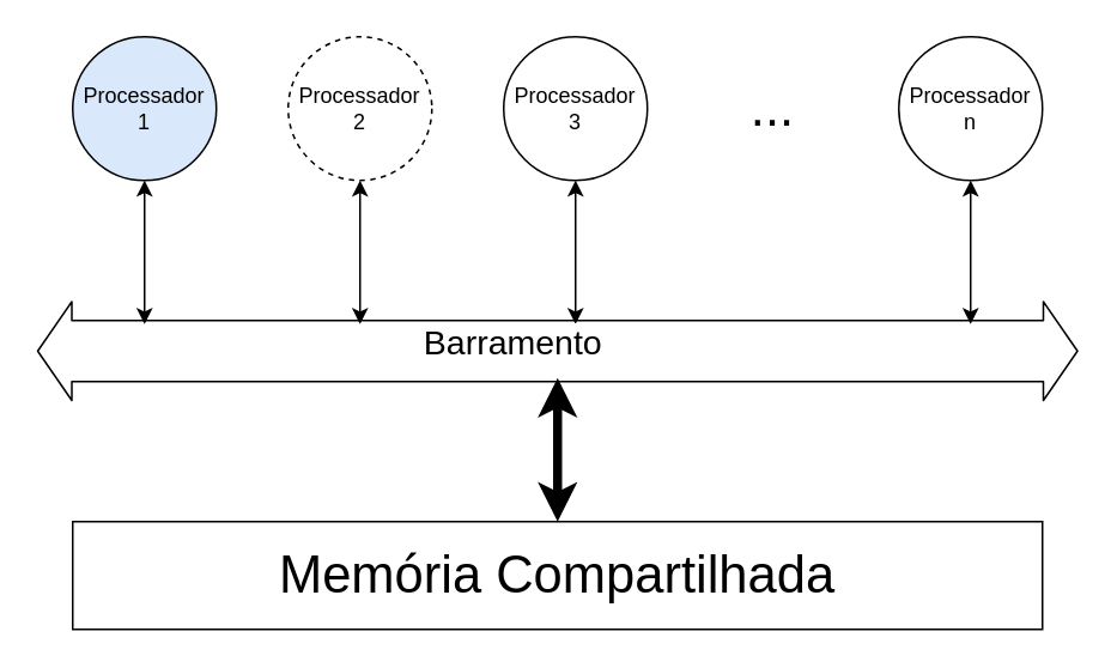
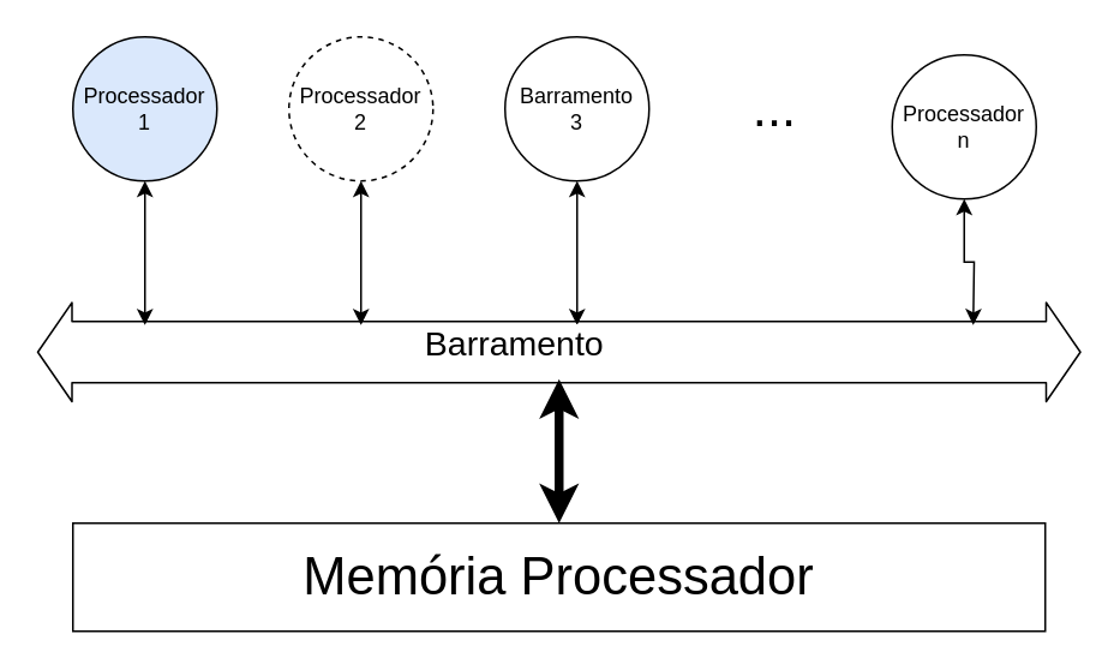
  <mxCell id="0" />
  <mxCell id="1" parent="0" />
  <mxCell id="2" style="edgeStyle=orthogonalEdgeStyle;rounded=0;orthogonalLoop=1;jettySize=auto;html=1;startArrow=classic;startFill=1;fontSize=19;" edge="1" parent="1" source="3"><mxGeometry relative="1" as="geometry"><mxPoint x="80" y="180" as="targetPoint" /></mxGeometry></mxCell>
  <mxCell id="3" value="Processador&lt;br&gt;1" style="ellipse;whiteSpace=wrap;html=1;aspect=fixed;fillColor=#dae8fc;" vertex="1" parent="1"><mxGeometry x="40" y="20" width="80" height="80" as="geometry" /></mxCell>
  <mxCell id="4" style="edgeStyle=orthogonalEdgeStyle;rounded=0;orthogonalLoop=1;jettySize=auto;html=1;startArrow=classic;startFill=1;fontSize=19;" edge="1" parent="1" source="5"><mxGeometry relative="1" as="geometry"><mxPoint x="200" y="180" as="targetPoint" /></mxGeometry></mxCell>
  <mxCell id="5" value="Processador&lt;br&gt;2" style="ellipse;whiteSpace=wrap;html=1;aspect=fixed;dashed=1;" vertex="1" parent="1"><mxGeometry x="160" y="20" width="80" height="80" as="geometry" /></mxCell>
  <mxCell id="6" style="edgeStyle=orthogonalEdgeStyle;rounded=0;orthogonalLoop=1;jettySize=auto;html=1;startArrow=classic;startFill=1;fontSize=19;" edge="1" parent="1" source="7"><mxGeometry relative="1" as="geometry"><mxPoint x="540" y="180" as="targetPoint" /></mxGeometry></mxCell>
- <mxCell id="7" value="Processador&lt;br&gt;n" style="ellipse;whiteSpace=wrap;html=1;aspect=fixed;" vertex="1" parent="1"><mxGeometry x="500" y="20" width="80" height="80" as="geometry" /></mxCell>
+ <mxCell id="7" value="Processador&lt;br&gt;n" style="ellipse;whiteSpace=wrap;html=1;aspect=fixed;" vertex="1" parent="1"><mxGeometry x="495" y="30" width="80" height="80" as="geometry" /></mxCell>
  <mxCell id="8" style="edgeStyle=orthogonalEdgeStyle;rounded=0;orthogonalLoop=1;jettySize=auto;html=1;startArrow=classic;startFill=1;fontSize=19;" edge="1" parent="1" source="9"><mxGeometry relative="1" as="geometry"><mxPoint x="320" y="180" as="targetPoint" /></mxGeometry></mxCell>
- <mxCell id="9" value="Processador&lt;br&gt;3" style="ellipse;whiteSpace=wrap;html=1;aspect=fixed;" vertex="1" parent="1"><mxGeometry x="280" y="20" width="80" height="80" as="geometry" /></mxCell>
+ <mxCell id="9" value="Barramento&lt;br&gt;3" style="ellipse;whiteSpace=wrap;html=1;aspect=fixed;" vertex="1" parent="1"><mxGeometry x="280" y="20" width="80" height="80" as="geometry" /></mxCell>
  <mxCell id="10" value="..." style="text;html=1;strokeColor=none;fillColor=none;align=center;verticalAlign=middle;whiteSpace=wrap;rounded=0;fontSize=29;" vertex="1" parent="1"><mxGeometry x="410" y="50" width="40" height="20" as="geometry" /></mxCell>
  <mxCell id="11" style="edgeStyle=orthogonalEdgeStyle;rounded=0;orthogonalLoop=1;jettySize=auto;html=1;startArrow=classic;startFill=1;fontSize=19;strokeWidth=5;" edge="1" parent="1" source="12"><mxGeometry relative="1" as="geometry"><mxPoint x="310" y="210" as="targetPoint" /></mxGeometry></mxCell>
- <mxCell id="12" value="Memória Compartilhada" style="rounded=0;whiteSpace=wrap;html=1;fontSize=29;" vertex="1" parent="1"><mxGeometry x="40" y="290" width="540" height="60" as="geometry" /></mxCell>
+ <mxCell id="12" value="Memória Processador" style="rounded=0;whiteSpace=wrap;html=1;fontSize=29;" vertex="1" parent="1"><mxGeometry x="40" y="290" width="540" height="60" as="geometry" /></mxCell>
  <mxCell id="13" value="" style="shape=flexArrow;endArrow=classic;startArrow=classic;html=1;fontSize=9;width=34;startSize=6;" edge="1" parent="1"><mxGeometry width="50" height="50" relative="1" as="geometry"><mxPoint x="20" y="195" as="sourcePoint" /><mxPoint x="600" y="195" as="targetPoint" /></mxGeometry></mxCell>
  <mxCell id="14" value="Barramento" style="edgeLabel;html=1;align=center;verticalAlign=middle;resizable=0;points=[];fontSize=19;" vertex="1" connectable="0" parent="13"><mxGeometry x="-0.089" y="5" relative="1" as="geometry"><mxPoint as="offset" /></mxGeometry></mxCell>
